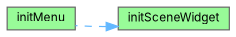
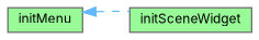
  digraph {
    rankdir=RL
    fontname=Inter
    node [fillcolor=palegreen fontname=Inter fontsize=10 shape=box style=filled]
    n1 [color=gray40 fontcolor=black height=0.2 label=initSceneWidget width=0.4]
    n2 [color=grey40 height=0.2 label=initMenu width=0.4]
-   n1 -> n2 [color=steelblue1 dir=back fontname=Inter fontsize=10 labelfontname=Helvetica labelfontsize=10 style=dashed]
+   n2 -> n1 [color=steelblue1 dir=back fontname=Inter fontsize=10 labelfontname=Helvetica labelfontsize=10 style=dashed]
  }
